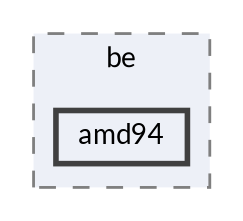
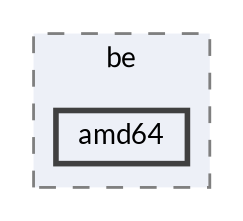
  digraph {
    compound=true
    rankdir=LR
    fontname=Lato
-   n1 [color=grey25 fillcolor="#edf0f7" fontname=Lato fontsize=10 height=0.2 label=amd94 shape=box style="filled,bold" width=0.4]
+   n1 [color=grey25 fillcolor="#edf0f7" fontname=Lato fontsize=10 height=0.2 label=amd64 shape=box style="filled,bold" width=0.4]
    subgraph cluster_1 {
      bgcolor="#edf0f7"
      fontsize=10
      label=be
      pencolor=grey50
      style="filled,dashed"
      n1
    }
  }
